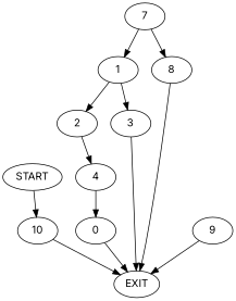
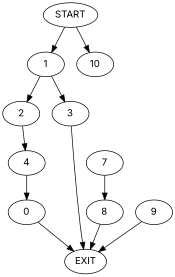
  digraph {
    fontname=Inter
    node [fontname=Inter]
    edge [fontname=Inter]
    n1 [label=START]
    1
    10
    2
    3
    n6 [label=EXIT]
    4
    n8 [label=0]
    7
    8
    9
-   7 -> 1
+   n1 -> 1
    n1 -> 10
    1 -> 2
    1 -> 3
-   10 -> n6
    2 -> 4
    3 -> n6
    4 -> n8
    n8 -> n6
    7 -> 8
    8 -> n6
    9 -> n6
  }
